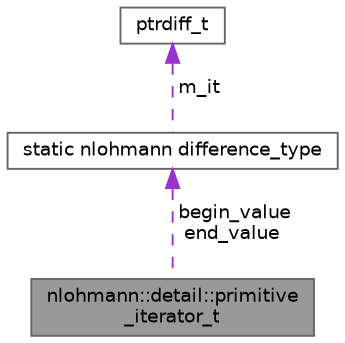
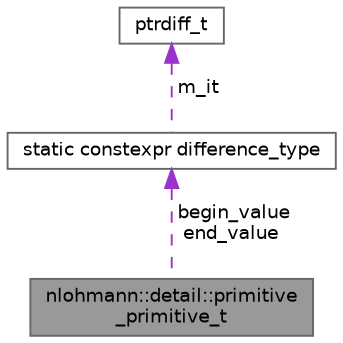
  digraph {
    node [color=gray40 fillcolor=white fontname=Helvetica fontsize=10 shape=box style=filled]
    edge [color=darkorchid3 dir=back fontname=Helvetica fontsize=10 labelfontname=Helvetica labelfontsize=10 style=dashed]
-   n1 [fillcolor=grey60 fontcolor=black height=0.2 label="nlohmann::detail::primitive\l_iterator_t" width=0.4]
-   n2 [height=0.2 label="static nlohmann difference_type" width=0.4]
+   n1 [fillcolor=grey60 fontcolor=black height=0.2 label="nlohmann::detail::primitive\l_primitive_t" width=0.4]
+   n2 [height=0.2 label="static constexpr difference_type" width=0.4]
    n3 [height=0.2 label=ptrdiff_t width=0.4]
    n2 -> n1 [label=" begin_value\nend_value"]
    n3 -> n2 [label=" m_it"]
  }
